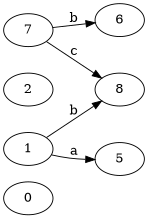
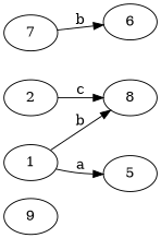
  strict digraph {
    rankdir=LR
-   0
+   0 [label=9]
    2
    7
    6
    8
    1
    5
    7 -> 6 [label=b]
-   7 -> 8 [label=c]
+   2 -> 8 [label=c]
    1 -> 8 [label=b]
    1 -> 5 [label=a]
  }
